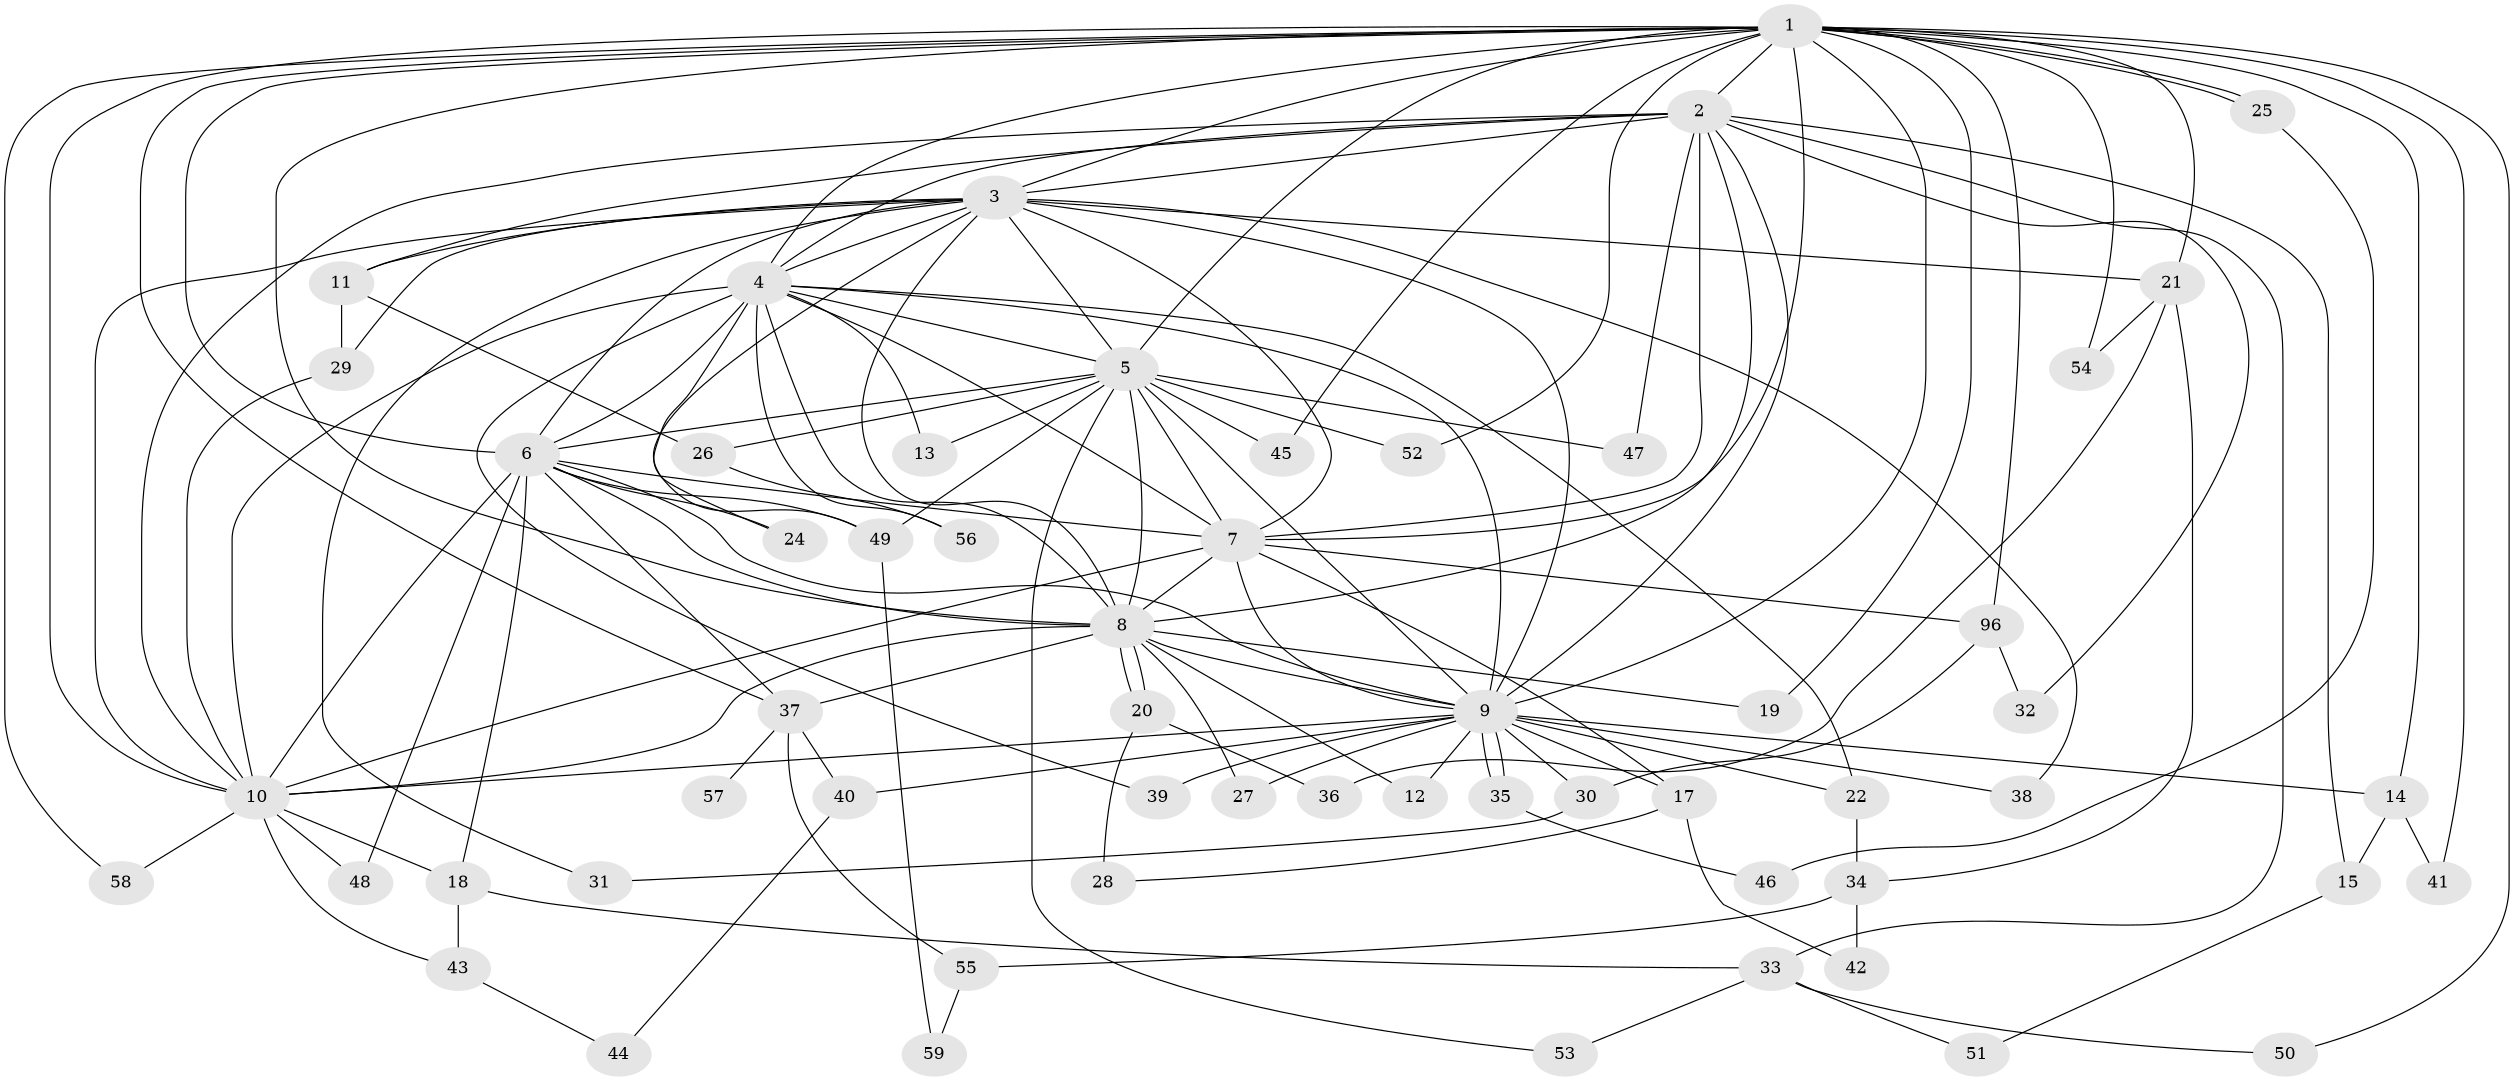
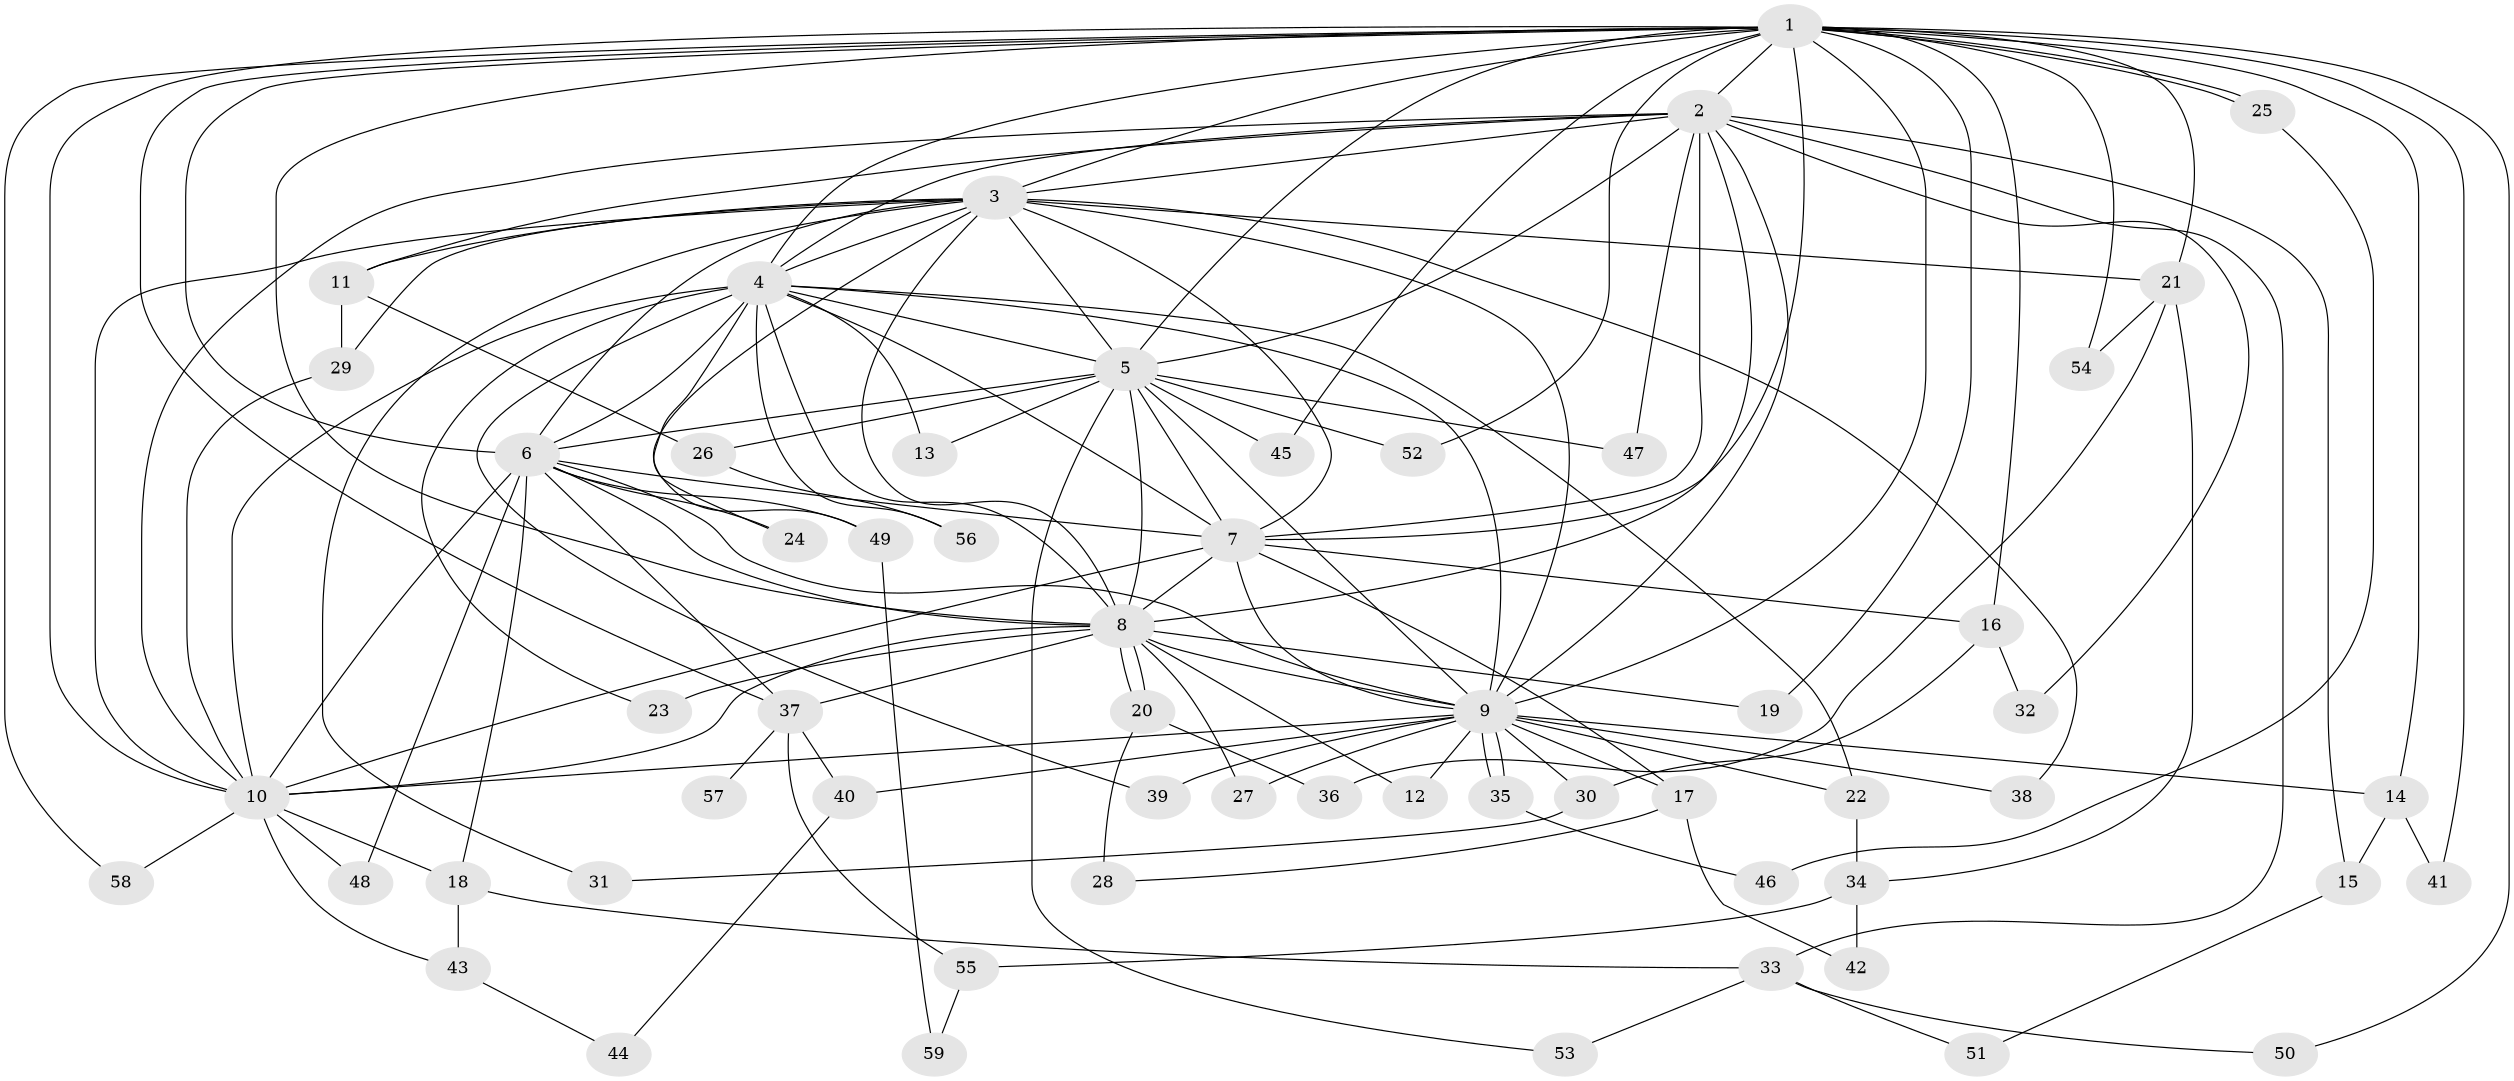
  graph {
    node [color=gray90 style=filled]
    1
    2
    3
    4
    5
    6
    7
    8
    9
    10
    14
-   16 [label=96]
+   16
    19
    21
    25
    37
    41
    45
    50
    52
    54
    58
    11
    15
    32
    33
    47
    24
    29
    31
    38
    13
    22
+   23
    39
    49
    56
    26
    53
    18
    48
    17
    12
    20
    27
    30
    35
    40
    43
    36
    34
    46
    57
    55
    51
    59
    28
    42
    44
    1 -- 2
    1 -- 3
    1 -- 4
    1 -- 5
    1 -- 6
    1 -- 7
    1 -- 8
    1 -- 9
    1 -- 10
    1 -- 14
    1 -- 16
    1 -- 19
    1 -- 21
    1 -- 25
    1 -- 25
    1 -- 37
    1 -- 41
    1 -- 45
    1 -- 50
    1 -- 52
    1 -- 54
    1 -- 58
    2 -- 3
    2 -- 4
-   49 -- 5
+   2 -- 5
    2 -- 7
    2 -- 8
    2 -- 9
    2 -- 10
    2 -- 11
    2 -- 15
    2 -- 32
    2 -- 33
    2 -- 47
    3 -- 4
    3 -- 5
    3 -- 6
    3 -- 7
    3 -- 8
    3 -- 9
    3 -- 10
    3 -- 21
    3 -- 11
    3 -- 24
    3 -- 29
    3 -- 31
    3 -- 38
    4 -- 5
    4 -- 6
    4 -- 7
    4 -- 8
    4 -- 9
    4 -- 10
    4 -- 13
    4 -- 22
+   4 -- 23
    4 -- 39
    4 -- 49
    4 -- 56
    5 -- 6
    5 -- 7
    5 -- 8
    5 -- 9
    5 -- 45
    5 -- 52
    5 -- 47
    5 -- 13
    5 -- 26
    5 -- 53
    6 -- 7
    6 -- 8
    6 -- 9
    6 -- 10
    6 -- 37
    6 -- 24
    6 -- 49
    6 -- 18
    6 -- 48
    7 -- 8
    7 -- 9
    7 -- 10
    7 -- 16
    7 -- 17
    8 -- 9
    8 -- 10
    8 -- 19
    8 -- 37
+   8 -- 23
    8 -- 12
    8 -- 20
    8 -- 20
    8 -- 27
    9 -- 10
    9 -- 14
    9 -- 38
    9 -- 22
    9 -- 39
    9 -- 17
    9 -- 12
    9 -- 27
    9 -- 30
    9 -- 35
    9 -- 35
    9 -- 40
    10 -- 58
    10 -- 18
    10 -- 48
    10 -- 43
    14 -- 41
    14 -- 15
    16 -- 32
    16 -- 30
    21 -- 54
    21 -- 36
    21 -- 34
    25 -- 46
    37 -- 40
    37 -- 57
    37 -- 55
    11 -- 29
    11 -- 26
    15 -- 51
    33 -- 50
    33 -- 53
    33 -- 51
    29 -- 10
    22 -- 34
    49 -- 59
    26 -- 56
    18 -- 33
    18 -- 43
    17 -- 28
    17 -- 42
    20 -- 36
    20 -- 28
    30 -- 31
    35 -- 46
    40 -- 44
    43 -- 44
    34 -- 55
    34 -- 42
    55 -- 59
  }
